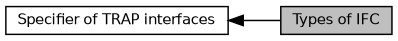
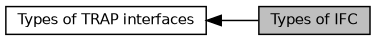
  digraph {
    rankdir=LR
    node [color=black fontname=Helvetica fontsize=10 shape=record style=filled]
    n1 [fillcolor=grey75 fontcolor=black height=0.2 label="Types of IFC" width=0.4]
-   n2 [fillcolor=white height=0.2 label="Specifier of TRAP interfaces" width=0.4]
+   n2 [fillcolor=white height=0.2 label="Types of TRAP interfaces" width=0.4]
    n2 -> n1 [dir=back fontname=Helvetica fontsize=10 labelfontname=Helvetica labelfontsize=10 shape=plaintext style=solid]
  }
